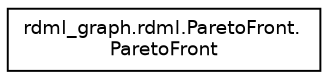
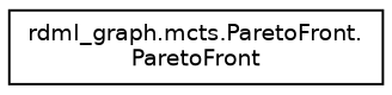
  digraph {
    rankdir=LR
-   n1 [color=black fillcolor=white fontname=Helvetica fontsize=10 height=0.2 label="rdml_graph.rdml.ParetoFront.\lParetoFront" shape=record style=filled width=0.4]
+   n1 [color=black fillcolor=white fontname=Helvetica fontsize=10 height=0.2 label="rdml_graph.mcts.ParetoFront.\lParetoFront" shape=record style=filled width=0.4]
  }
